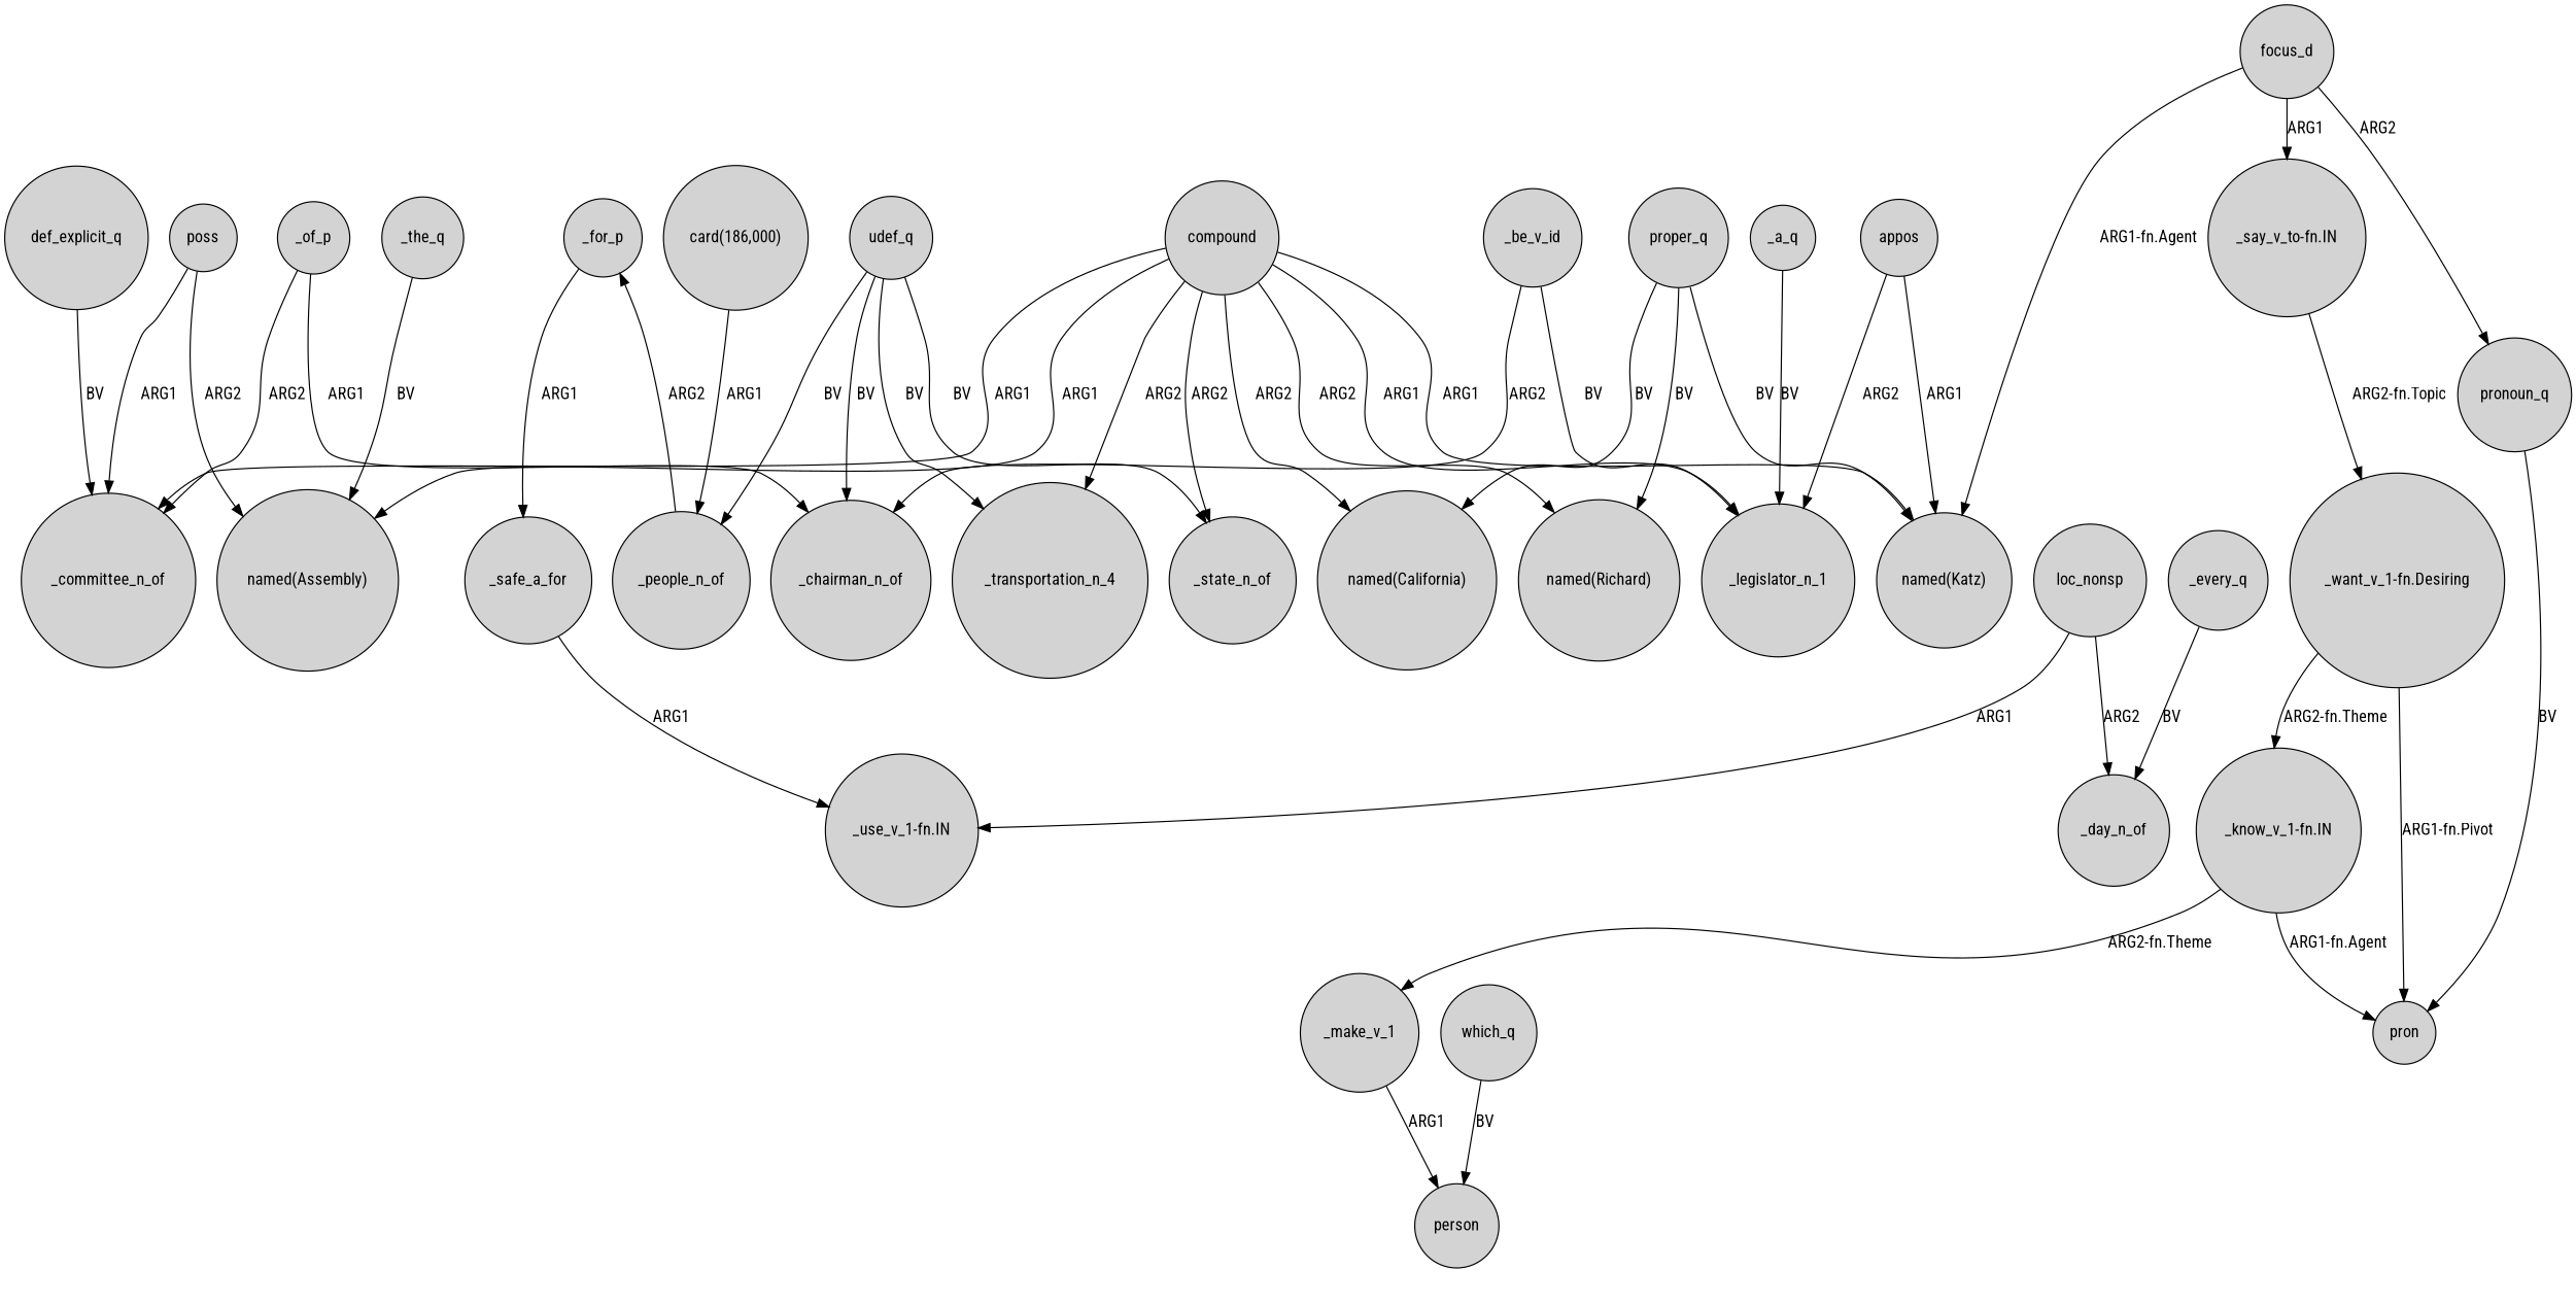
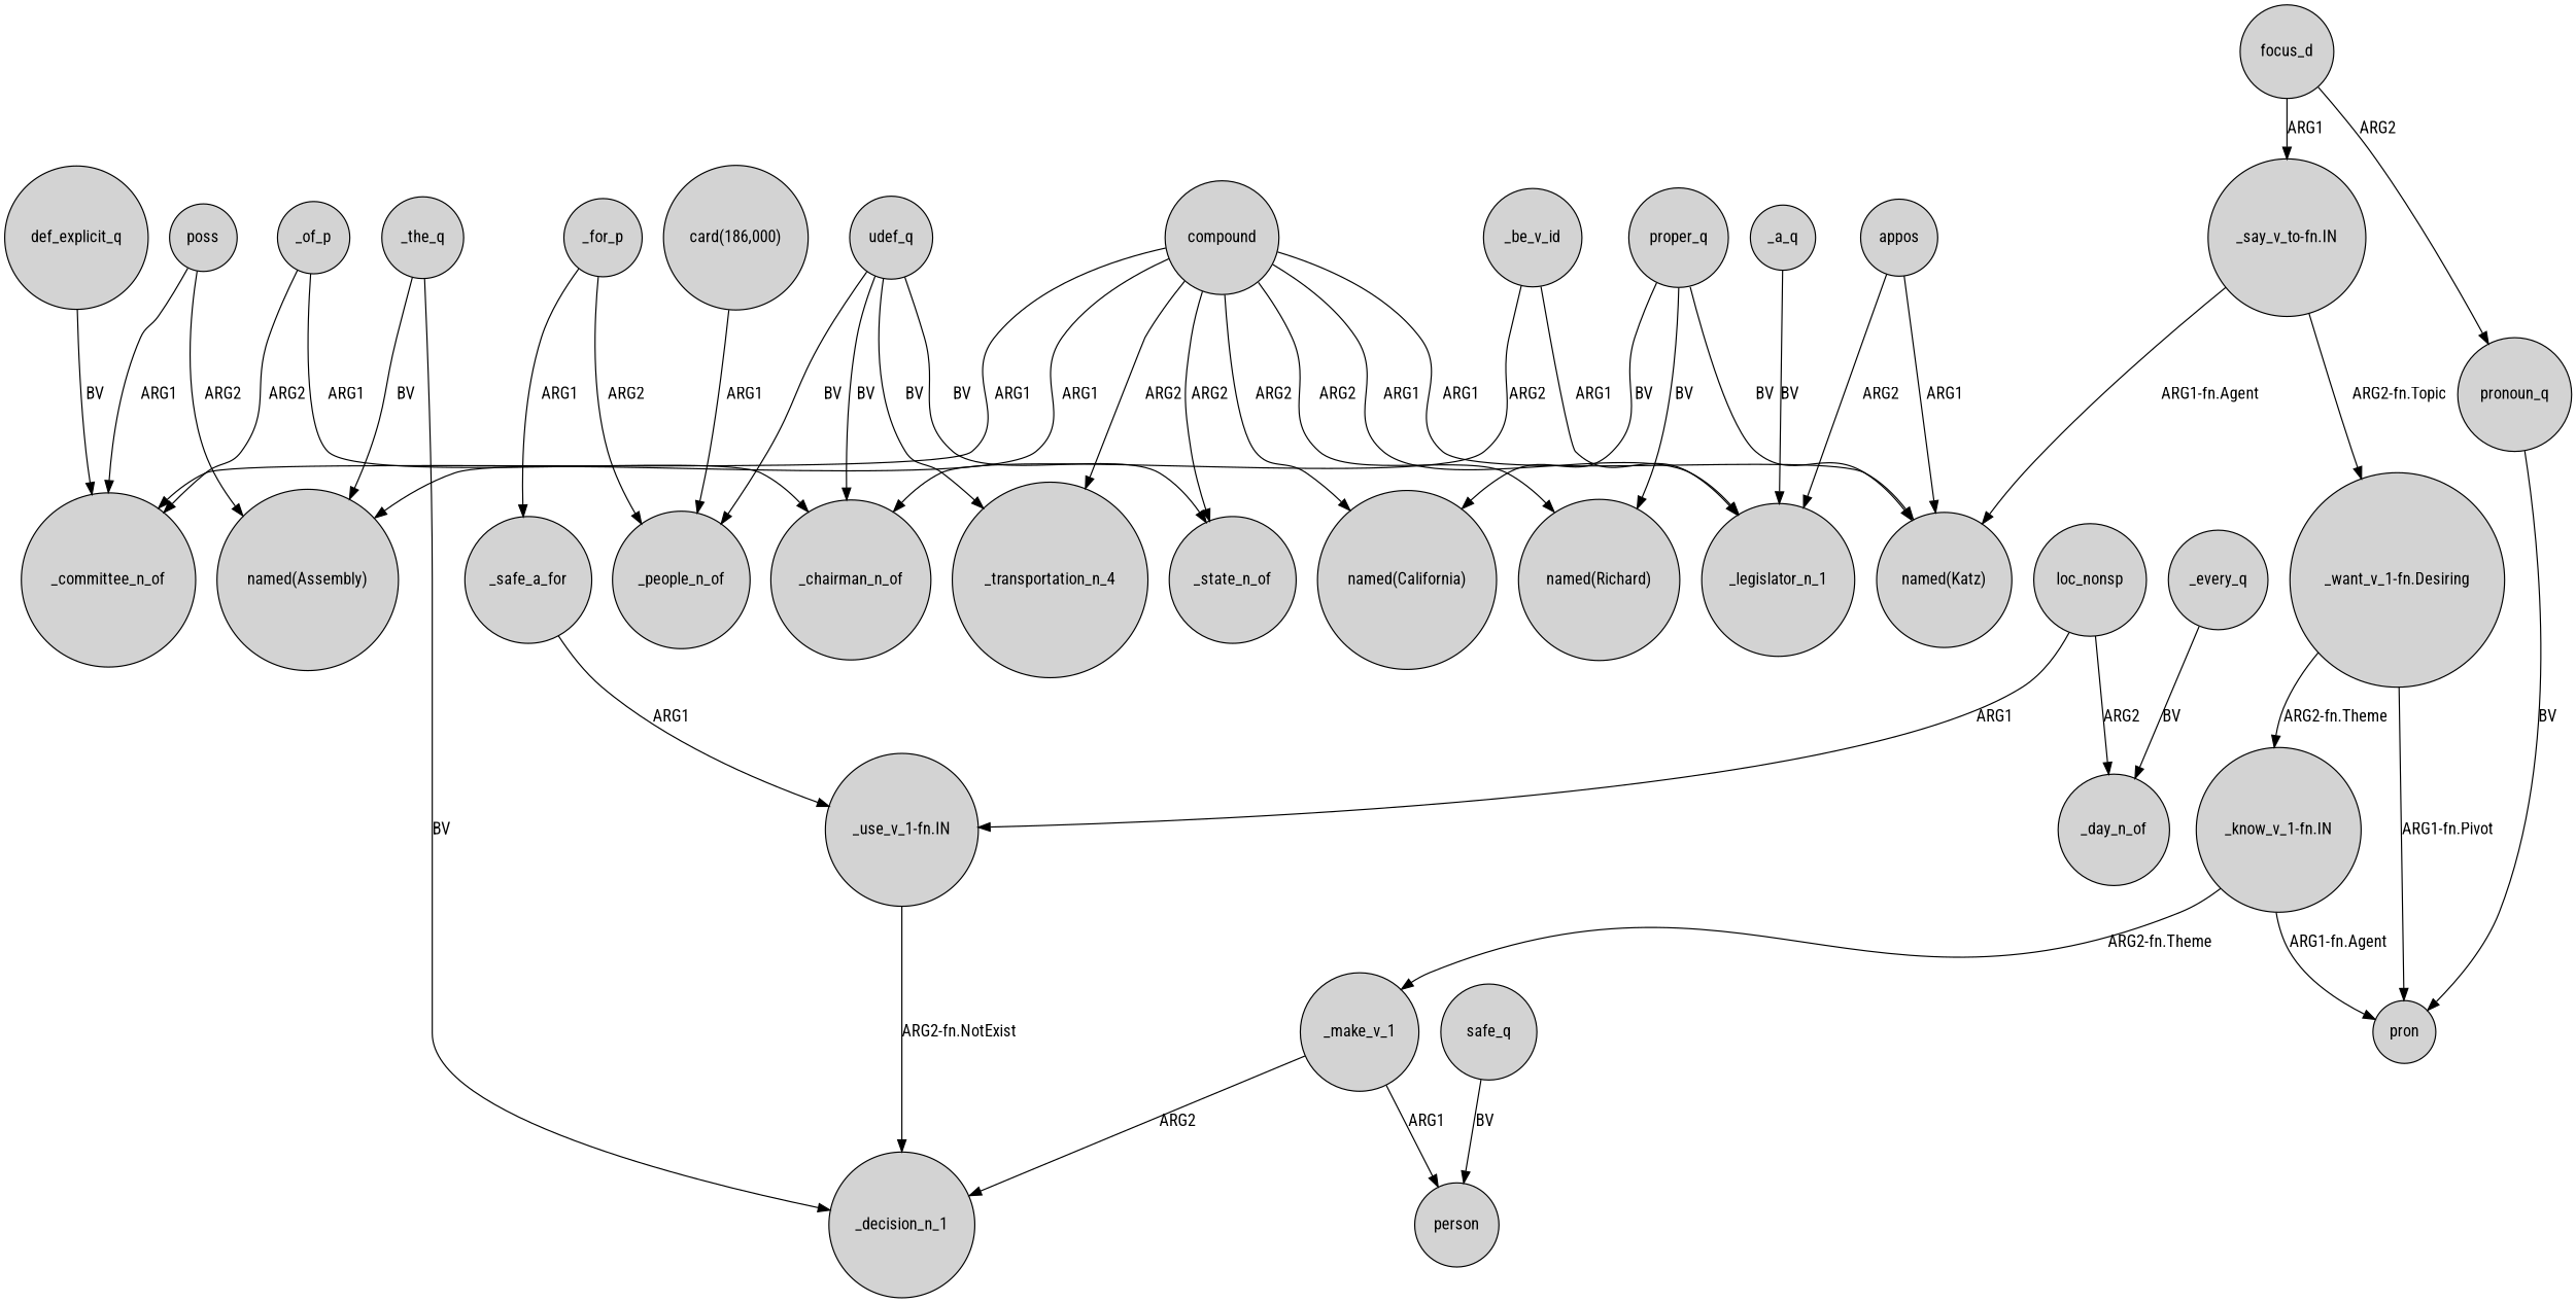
  digraph {
    fontname="Roboto Condensed"
    node [fontname="Roboto Condensed" shape=circle style=filled]
    edge [fontname="Roboto Condensed"]
    "_say_v_to-fn.IN"
    "named(Katz)"
    "_want_v_1-fn.Desiring"
    pron
    "_know_v_1-fn.IN"
    def_explicit_q
    _committee_n_of
    n8 [label=_transportation_n_4]
    udef_q
    _state_n_of
    _chairman_n_of
    _people_n_of
    _a_q
    _legislator_n_1
    poss
    "named(Assembly)"
    compound
    "named(Richard)"
    "named(California)"
    _safe_a_for
    "_use_v_1-fn.IN"
+   _decision_n_1
    _make_v_1
    _of_p
    _the_q
    proper_q
    person
    "card(186,000)"
    _for_p
-   which_q
+   which_q [label=safe_q]
    pronoun_q
    appos
    focus_d
    _be_v_id
    loc_nonsp
    _day_n_of
    _every_q
-   focus_d -> "named(Katz)" [label="ARG1-fn.Agent"]
+   "_say_v_to-fn.IN" -> "named(Katz)" [label="ARG1-fn.Agent"]
    "_say_v_to-fn.IN" -> "_want_v_1-fn.Desiring" [label="ARG2-fn.Topic"]
    "_want_v_1-fn.Desiring" -> pron [label="ARG1-fn.Pivot"]
    "_want_v_1-fn.Desiring" -> "_know_v_1-fn.IN" [label="ARG2-fn.Theme"]
    "_know_v_1-fn.IN" -> pron [label="ARG1-fn.Agent"]
    "_know_v_1-fn.IN" -> _make_v_1 [label="ARG2-fn.Theme"]
    def_explicit_q -> _committee_n_of [label=BV]
    udef_q -> n8 [label=BV]
    udef_q -> _state_n_of [label=BV]
    udef_q -> _chairman_n_of [label=BV]
    udef_q -> _people_n_of [label=BV]
    _a_q -> _legislator_n_1 [label=BV]
    poss -> _committee_n_of [label=ARG1]
    poss -> "named(Assembly)" [label=ARG2]
    compound -> "named(Katz)" [label=ARG1]
    compound -> _committee_n_of [label=ARG1]
    compound -> n8 [label=ARG2]
    compound -> _state_n_of [label=ARG2]
    compound -> _legislator_n_1 [label=ARG1]
    compound -> "named(Assembly)" [label=ARG1]
    compound -> "named(Richard)" [label=ARG2]
    compound -> "named(California)" [label=ARG2]
    _safe_a_for -> "_use_v_1-fn.IN" [label=ARG1]
+   "_use_v_1-fn.IN" -> _decision_n_1 [label="ARG2-fn.NotExist"]
+   _make_v_1 -> _decision_n_1 [label=ARG2]
    _make_v_1 -> person [label=ARG1]
    _of_p -> _committee_n_of [label=ARG2]
    _of_p -> _chairman_n_of [label=ARG1]
    _the_q -> "named(Assembly)" [label=BV]
+   _the_q -> _decision_n_1 [label=BV]
    proper_q -> "named(Katz)" [label=BV]
    proper_q -> "named(Richard)" [label=BV]
    proper_q -> "named(California)" [label=BV]
    "card(186,000)" -> _people_n_of [label=ARG1]
-   _people_n_of -> _for_p [label=ARG2]
+   _for_p -> _people_n_of [label=ARG2]
    _for_p -> _safe_a_for [label=ARG1]
    which_q -> person [label=BV]
    pronoun_q -> pron [label=BV]
    appos -> "named(Katz)" [label=ARG1]
    appos -> _legislator_n_1 [label=ARG2]
    focus_d -> "_say_v_to-fn.IN" [label=ARG1]
    focus_d -> pronoun_q [label=ARG2]
    _be_v_id -> _chairman_n_of [label=ARG2]
-   _be_v_id -> _legislator_n_1 [label=BV]
+   _be_v_id -> _legislator_n_1 [label=ARG1]
    loc_nonsp -> "_use_v_1-fn.IN" [label=ARG1]
    loc_nonsp -> _day_n_of [label=ARG2]
    _every_q -> _day_n_of [label=BV]
  }
